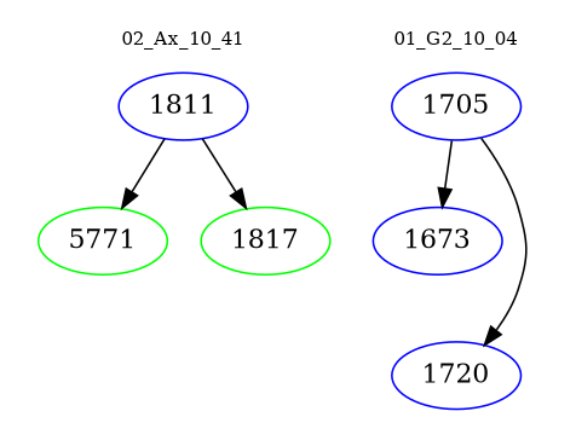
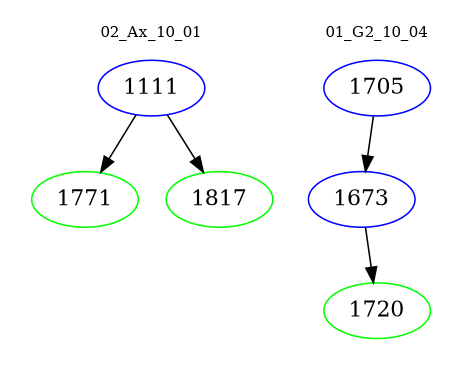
  digraph {
    node [color=blue]
    edge [color=black]
-   n1 [label=1811]
-   n2 [color=green label=5771]
+   n1 [label=1111]
+   n2 [color=green label=1771]
    n3 [color=green label=1817]
    n4 [label=1705]
    n5 [label=1673]
-   n6 [label=1720]
+   n6 [color=green label=1720]
    subgraph cluster_1 {
      color=white
      fontsize=10
-     label="02_Ax_10_41"
+     label="02_Ax_10_01"
      n1
      n2
      n3
    }
    subgraph cluster_2 {
      color=white
      fontsize=10
      label="01_G2_10_04"
      n4
      n5
      n6
    }
    n1 -> n2
    n1 -> n3
    n4 -> n5
-   n4 -> n6
+   n5 -> n6
  }
